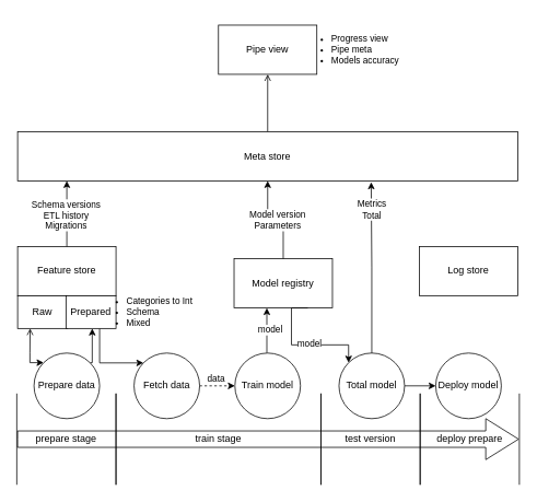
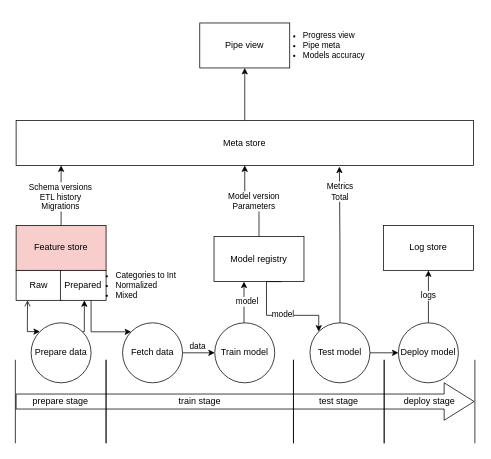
  <mxCell id="0" />
  <mxCell id="1" parent="0" />
- <mxCell id="2" value="Feature store" style="rounded=0;whiteSpace=wrap;html=1;" parent="1" vertex="1"><mxGeometry x="21" y="300" width="120" height="60" as="geometry" /></mxCell>
+ <mxCell id="2" value="Feature store" style="rounded=0;whiteSpace=wrap;html=1;fillColor=#f8cecc;" parent="1" vertex="1"><mxGeometry x="21" y="300" width="120" height="60" as="geometry" /></mxCell>
  <mxCell id="3" value="Model registry" style="rounded=0;whiteSpace=wrap;html=1;" parent="1" vertex="1"><mxGeometry x="285" y="315" width="120" height="60" as="geometry" /></mxCell>
- <mxCell id="4" style="edgeStyle=orthogonalEdgeStyle;rounded=0;orthogonalLoop=1;jettySize=auto;html=1;exitX=0.5;exitY=0;exitDx=0;exitDy=0;endArrow=open;" parent="1" source="5" target="11" edge="1"><mxGeometry relative="1" as="geometry" /></mxCell>
+ <mxCell id="4" style="edgeStyle=orthogonalEdgeStyle;rounded=0;orthogonalLoop=1;jettySize=auto;html=1;exitX=0.5;exitY=0;exitDx=0;exitDy=0;" parent="1" source="5" target="11" edge="1"><mxGeometry relative="1" as="geometry" /></mxCell>
  <mxCell id="5" value="Meta store" style="rounded=0;whiteSpace=wrap;html=1;" parent="1" vertex="1"><mxGeometry x="21" y="160" width="610" height="60" as="geometry" /></mxCell>
  <mxCell id="6" style="edgeStyle=orthogonalEdgeStyle;rounded=0;orthogonalLoop=1;jettySize=auto;html=1;exitX=0.5;exitY=0;exitDx=0;exitDy=0;entryX=0.5;entryY=1;entryDx=0;entryDy=0;" parent="1" source="3" target="5" edge="1"><mxGeometry relative="1" as="geometry" /></mxCell>
  <mxCell id="7" value="Model version&lt;div&gt;Parameters&lt;/div&gt;" style="edgeLabel;html=1;align=center;verticalAlign=middle;resizable=0;points=[];" parent="6" vertex="1" connectable="0"><mxGeometry x="-0.042" relative="1" as="geometry"><mxPoint as="offset" /></mxGeometry></mxCell>
  <mxCell id="8" style="edgeStyle=orthogonalEdgeStyle;rounded=0;orthogonalLoop=1;jettySize=auto;html=1;exitX=0.5;exitY=0;exitDx=0;exitDy=0;" parent="1" source="2" edge="1"><mxGeometry relative="1" as="geometry"><mxPoint x="81" y="220" as="targetPoint" /></mxGeometry></mxCell>
  <mxCell id="9" value="&lt;div&gt;Schema versions&lt;/div&gt;ETL history&lt;div&gt;Migrations&lt;/div&gt;" style="edgeLabel;html=1;align=center;verticalAlign=middle;resizable=0;points=[];" parent="8" vertex="1" connectable="0"><mxGeometry x="-0.021" y="1" relative="1" as="geometry"><mxPoint x="-1" as="offset" /></mxGeometry></mxCell>
  <mxCell id="10" value="Log store" style="rounded=0;whiteSpace=wrap;html=1;" parent="1" vertex="1"><mxGeometry x="511" y="300" width="120" height="60" as="geometry" /></mxCell>
  <mxCell id="11" value="Pipe view" style="rounded=0;whiteSpace=wrap;html=1;" parent="1" vertex="1"><mxGeometry x="266" y="30" width="120" height="60" as="geometry" /></mxCell>
  <mxCell id="12" style="edgeStyle=orthogonalEdgeStyle;rounded=0;orthogonalLoop=1;jettySize=auto;html=1;startArrow=classic;startFill=1;endArrow=none;endFill=0;" parent="1" source="15" edge="1"><mxGeometry relative="1" as="geometry"><mxPoint x="162" y="430" as="sourcePoint" /><mxPoint x="121" y="400" as="targetPoint" /><Array as="points"><mxPoint x="121" y="442" /></Array></mxGeometry></mxCell>
- <mxCell id="13" style="edgeStyle=orthogonalEdgeStyle;rounded=0;orthogonalLoop=1;jettySize=auto;html=1;exitX=1;exitY=0.5;exitDx=0;exitDy=0;entryX=0;entryY=0.5;entryDx=0;entryDy=0;dashed=1;" parent="1" source="15" target="25" edge="1"><mxGeometry relative="1" as="geometry" /></mxCell>
+ <mxCell id="13" style="edgeStyle=orthogonalEdgeStyle;rounded=0;orthogonalLoop=1;jettySize=auto;html=1;exitX=1;exitY=0.5;exitDx=0;exitDy=0;entryX=0;entryY=0.5;entryDx=0;entryDy=0;" parent="1" source="15" target="25" edge="1"><mxGeometry relative="1" as="geometry" /></mxCell>
  <mxCell id="14" value="data" style="edgeLabel;html=1;align=center;verticalAlign=middle;resizable=0;points=[];" parent="13" vertex="1" connectable="0"><mxGeometry x="-0.364" relative="1" as="geometry"><mxPoint x="5" y="-10" as="offset" /></mxGeometry></mxCell>
  <mxCell id="15" value="Fetch data" style="ellipse;whiteSpace=wrap;html=1;aspect=fixed;" parent="1" vertex="1"><mxGeometry x="163" y="430" width="80" height="80" as="geometry" /></mxCell>
  <mxCell id="16" style="edgeStyle=orthogonalEdgeStyle;rounded=0;orthogonalLoop=1;jettySize=auto;html=1;exitX=1;exitY=0;exitDx=0;exitDy=0;entryX=0;entryY=0.75;entryDx=0;entryDy=0;" parent="1" source="18" target="21" edge="1"><mxGeometry relative="1" as="geometry"><Array as="points"><mxPoint x="112" y="442" /></Array></mxGeometry></mxCell>
  <mxCell id="17" style="edgeStyle=orthogonalEdgeStyle;rounded=0;orthogonalLoop=1;jettySize=auto;html=1;exitX=0;exitY=0;exitDx=0;exitDy=0;entryX=0.25;entryY=1;entryDx=0;entryDy=0;startArrow=classic;startFill=1;endArrow=open;endFill=0;" parent="1" source="18" target="19" edge="1"><mxGeometry relative="1" as="geometry"><Array as="points"><mxPoint x="36" y="442" /><mxPoint x="36" y="430" /></Array></mxGeometry></mxCell>
  <mxCell id="18" value="Prepare data" style="ellipse;whiteSpace=wrap;html=1;aspect=fixed;" parent="1" vertex="1"><mxGeometry x="41" y="430" width="80" height="80" as="geometry" /></mxCell>
  <mxCell id="19" value="Raw" style="rounded=0;whiteSpace=wrap;html=1;" parent="1" vertex="1"><mxGeometry x="21" y="360" width="61" height="40" as="geometry" /></mxCell>
  <mxCell id="20" value="Prepared" style="rounded=0;whiteSpace=wrap;html=1;" parent="1" vertex="1"><mxGeometry x="80" y="360" width="61" height="40" as="geometry" /></mxCell>
- <mxCell id="21" value="&lt;ul style=&quot;font-size: 11px;&quot;&gt;&lt;li&gt;Categories to Int&lt;/li&gt;&lt;li&gt;Schema&lt;/li&gt;&lt;li&gt;Mixed&lt;/li&gt;&lt;/ul&gt;" style="text;strokeColor=none;fillColor=none;html=1;whiteSpace=wrap;verticalAlign=middle;overflow=hidden;" parent="1" vertex="1"><mxGeometry x="112" y="340" width="131" height="80" as="geometry" /></mxCell>
+ <mxCell id="21" value="&lt;ul style=&quot;font-size: 11px;&quot;&gt;&lt;li&gt;Categories to Int&lt;/li&gt;&lt;li&gt;Normalized&lt;/li&gt;&lt;li&gt;Mixed&lt;/li&gt;&lt;/ul&gt;" style="text;strokeColor=none;fillColor=none;html=1;whiteSpace=wrap;verticalAlign=middle;overflow=hidden;" parent="1" vertex="1"><mxGeometry x="112" y="340" width="131" height="80" as="geometry" /></mxCell>
  <mxCell id="22" value="&lt;ul style=&quot;font-size: 11px;&quot;&gt;&lt;li&gt;Progress view&lt;/li&gt;&lt;li&gt;Pipe meta&lt;/li&gt;&lt;li&gt;Models accuracy&lt;/li&gt;&lt;/ul&gt;" style="text;strokeColor=none;fillColor=none;html=1;whiteSpace=wrap;verticalAlign=middle;overflow=hidden;" parent="1" vertex="1"><mxGeometry x="362" y="20" width="131" height="80" as="geometry" /></mxCell>
  <mxCell id="23" value="" style="edgeStyle=orthogonalEdgeStyle;rounded=0;orthogonalLoop=1;jettySize=auto;html=1;" parent="1" source="25" target="3" edge="1"><mxGeometry relative="1" as="geometry"><Array as="points"><mxPoint x="325" y="400" /><mxPoint x="325" y="400" /></Array></mxGeometry></mxCell>
  <mxCell id="24" value="model" style="edgeLabel;html=1;align=center;verticalAlign=middle;resizable=0;points=[];" parent="23" vertex="1" connectable="0"><mxGeometry x="0.046" y="-3" relative="1" as="geometry"><mxPoint as="offset" /></mxGeometry></mxCell>
  <mxCell id="25" value="Train model" style="ellipse;whiteSpace=wrap;html=1;aspect=fixed;" parent="1" vertex="1"><mxGeometry x="286" y="430" width="80" height="80" as="geometry" /></mxCell>
  <mxCell id="26" style="edgeStyle=orthogonalEdgeStyle;rounded=0;orthogonalLoop=1;jettySize=auto;html=1;exitX=0;exitY=0;exitDx=0;exitDy=0;entryX=0.75;entryY=1;entryDx=0;entryDy=0;startArrow=classic;startFill=1;endArrow=none;endFill=0;" parent="1" source="29" target="3" edge="1"><mxGeometry relative="1" as="geometry"><Array as="points"><mxPoint x="425" y="420" /><mxPoint x="355" y="420" /></Array></mxGeometry></mxCell>
  <mxCell id="27" value="model" style="edgeLabel;html=1;align=center;verticalAlign=middle;resizable=0;points=[];" parent="26" vertex="1" connectable="0"><mxGeometry x="-0.104" y="-2" relative="1" as="geometry"><mxPoint as="offset" /></mxGeometry></mxCell>
  <mxCell id="28" style="edgeStyle=orthogonalEdgeStyle;rounded=0;orthogonalLoop=1;jettySize=auto;html=1;exitX=1;exitY=0.5;exitDx=0;exitDy=0;entryX=0;entryY=0.5;entryDx=0;entryDy=0;" parent="1" source="29" target="38" edge="1"><mxGeometry relative="1" as="geometry" /></mxCell>
- <mxCell id="29" value="Total model" style="ellipse;whiteSpace=wrap;html=1;aspect=fixed;" parent="1" vertex="1"><mxGeometry x="413" y="430" width="80" height="80" as="geometry" /></mxCell>
+ <mxCell id="29" value="Test model" style="ellipse;whiteSpace=wrap;html=1;aspect=fixed;" parent="1" vertex="1"><mxGeometry x="413" y="430" width="80" height="80" as="geometry" /></mxCell>
  <mxCell id="30" style="edgeStyle=orthogonalEdgeStyle;rounded=0;orthogonalLoop=1;jettySize=auto;html=1;exitX=0.5;exitY=0;exitDx=0;exitDy=0;entryX=0.707;entryY=1.026;entryDx=0;entryDy=0;entryPerimeter=0;" parent="1" source="29" target="5" edge="1"><mxGeometry relative="1" as="geometry" /></mxCell>
  <mxCell id="31" value="Metrics&lt;div&gt;Total&lt;/div&gt;" style="edgeLabel;html=1;align=center;verticalAlign=middle;resizable=0;points=[];" parent="30" vertex="1" connectable="0"><mxGeometry x="0.687" relative="1" as="geometry"><mxPoint as="offset" /></mxGeometry></mxCell>
  <mxCell id="32" value="" style="html=1;shadow=0;dashed=0;align=center;verticalAlign=middle;shape=mxgraph.arrows2.arrow;dy=0.6;dx=40;notch=0;" parent="1" vertex="1"><mxGeometry x="21" y="510" width="611" height="50" as="geometry" /></mxCell>
  <mxCell id="33" value="prepare stage" style="shape=partialRectangle;whiteSpace=wrap;html=1;bottom=0;top=0;fillColor=none;" parent="1" vertex="1"><mxGeometry x="20" y="480" width="121" height="110" as="geometry" /></mxCell>
  <mxCell id="34" value="train stage" style="shape=partialRectangle;whiteSpace=wrap;html=1;bottom=0;top=0;fillColor=none;" parent="1" vertex="1"><mxGeometry x="141" y="480" width="250" height="110" as="geometry" /></mxCell>
- <mxCell id="35" value="test version" style="shape=partialRectangle;whiteSpace=wrap;html=1;bottom=0;top=0;fillColor=none;" parent="1" vertex="1"><mxGeometry x="391" y="480" width="121" height="110" as="geometry" /></mxCell>
+ <mxCell id="35" value="test stage" style="shape=partialRectangle;whiteSpace=wrap;html=1;bottom=0;top=0;fillColor=none;" parent="1" vertex="1"><mxGeometry x="391" y="480" width="121" height="110" as="geometry" /></mxCell>
+ <mxCell id="36" style="edgeStyle=orthogonalEdgeStyle;rounded=0;orthogonalLoop=1;jettySize=auto;html=1;exitX=0.5;exitY=0;exitDx=0;exitDy=0;entryX=0.5;entryY=1;entryDx=0;entryDy=0;" parent="1" source="38" target="10" edge="1"><mxGeometry relative="1" as="geometry" /></mxCell>
+ <mxCell id="37" value="logs" style="edgeLabel;html=1;align=center;verticalAlign=middle;resizable=0;points=[];" parent="36" vertex="1" connectable="0"><mxGeometry x="0.044" y="1" relative="1" as="geometry"><mxPoint as="offset" /></mxGeometry></mxCell>
  <mxCell id="38" value="Deploy model" style="ellipse;whiteSpace=wrap;html=1;aspect=fixed;" parent="1" vertex="1"><mxGeometry x="531" y="430" width="80" height="80" as="geometry" /></mxCell>
- <mxCell id="39" value="deploy prepare" style="shape=partialRectangle;whiteSpace=wrap;html=1;bottom=0;top=0;fillColor=none;" parent="1" vertex="1"><mxGeometry x="512" y="480" width="121" height="110" as="geometry" /></mxCell>
+ <mxCell id="39" value="deploy stage" style="shape=partialRectangle;whiteSpace=wrap;html=1;bottom=0;top=0;fillColor=none;" parent="1" vertex="1"><mxGeometry x="512" y="480" width="121" height="110" as="geometry" /></mxCell>
